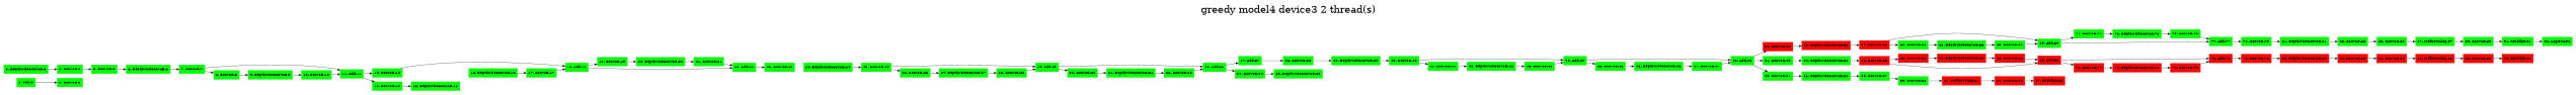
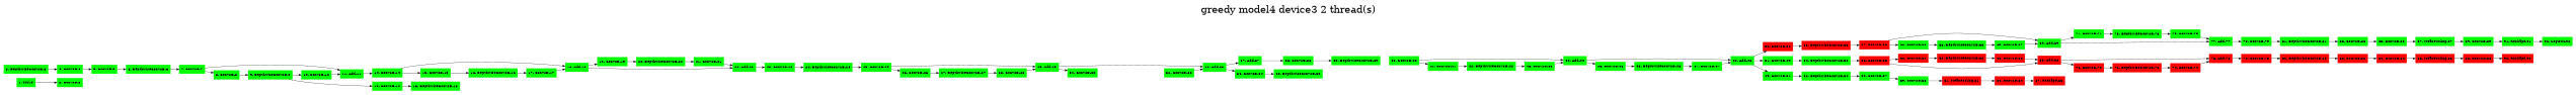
  digraph {
    fontcolor=black
    fontsize=40
    label="greedy model4 device3 2 thread(s)"
    labelloc=t
    rankdir=LR
    node [color=green shape=box style=filled]
    "1: Mul-0"
    "2: Conv2D-2"
    "3: DepthwiseConv2D-3"
    "4: Conv2D-4"
    "5: Conv2D-5"
    "6: DepthwiseConv2D-6"
    "7: Conv2D-7"
    "11: Add-11"
    "8: Conv2D-8"
    "12: Conv2D-12"
    "14: Conv2D-14"
    "9: DepthwiseConv2D-9"
    "13: DepthwiseConv2D-13"
    "10: Conv2D-10"
+   "15: Conv2D-15"
    "18: Add-18"
    "16: DepthwiseConv2D-16"
    "19: Conv2D-19"
    "22: Add-22"
    "17: Conv2D-17"
    "20: DepthwiseConv2D-20"
    "23: Conv2D-23"
    "21: Conv2D-21"
    "24: DepthwiseConv2D-24"
    "25: Conv2D-25"
    "29: Add-29"
    "26: Conv2D-26"
    "33: Add-33"
    "30: Conv2D-30"
    "27: DepthwiseConv2D-27"
    "37: Add-37"
    "34: Conv2D-34"
-   "31: DepthwiseConv2D-31"
    "28: Conv2D-28"
    "38: Conv2D-38"
    "35: DepthwiseConv2D-35"
    "32: Conv2D-32"
    "39: DepthwiseConv2D-39"
    "40: Conv2D-40"
    "44: Add-44"
    "41: Conv2D-41"
    "48: Add-48"
    "45: Conv2D-45"
    "42: DepthwiseConv2D-42"
    "50: Conv2D-50" [color=red]
    "51: Conv2D-49"
    "49: Conv2D-51"
    "46: DepthwiseConv2D-46"
    "43: Conv2D-43"
    "53: DepthwiseConv2D-53" [color=red]
    "54: DepthwiseConv2D-52"
    "52: DepthwiseConv2D-54"
    "47: Conv2D-47"
    "57: Conv2D-56" [color=red]
    "56: Conv2D-55" [color=red]
    "55: Conv2D-57"
    "59: Conv2D-58"
    "61: MeanPooling-61" [color=red]
    "64: Conv2D-64" [color=red]
    "67: Reshape-65" [color=red]
    "60: Conv2D-60"
    "69: Add-69"
    "63: DepthwiseConv2D-63"
    "71: Conv2D-71"
    "77: Add-77"
    "65: Conv2D-67"
    "73: DepthwiseConv2D-73"
    "78: Conv2D-79"
    "75: Conv2D-75"
    "81: DepthwiseConv2D-81"
    "83: Conv2D-83"
    "85: Conv2D-85"
    "87: MeanPooling-87"
    "89: Conv2D-89"
    "91: Reshape-91"
    "92: Logistic-92"
    "68: Add-68" [color=red]
    "58: Conv2D-59" [color=red]
    "76: Add-76" [color=red]
    "70: Conv2D-70" [color=red]
    "62: DepthwiseConv2D-62" [color=red]
    "79: Conv2D-78" [color=red]
    "72: DepthwiseConv2D-72" [color=red]
    "66: Conv2D-66" [color=red]
    "80: DepthwiseConv2D-80" [color=red]
    "74: Conv2D-74" [color=red]
    "82: Conv2D-82" [color=red]
    "84: Conv2D-84" [color=red]
    "86: MeanPooling-86" [color=red]
    "88: Conv2D-88" [color=red]
    "90: Reshape-90" [color=red]
    "1: Mul-0" -> "2: Conv2D-2"
    "3: DepthwiseConv2D-3" -> "4: Conv2D-4"
    "4: Conv2D-4" -> "5: Conv2D-5"
    "5: Conv2D-5" -> "6: DepthwiseConv2D-6"
    "6: DepthwiseConv2D-6" -> "7: Conv2D-7"
    "7: Conv2D-7" -> "11: Add-11"
    "7: Conv2D-7" -> "8: Conv2D-8"
-   "11: Add-11" -> "12: Conv2D-12"
+   "9: DepthwiseConv2D-9" -> "12: Conv2D-12"
    "11: Add-11" -> "14: Conv2D-14"
    "8: Conv2D-8" -> "9: DepthwiseConv2D-9"
    "12: Conv2D-12" -> "13: DepthwiseConv2D-13"
+   "14: Conv2D-14" -> "15: Conv2D-15"
    "14: Conv2D-14" -> "18: Add-18"
    "9: DepthwiseConv2D-9" -> "10: Conv2D-10"
    "10: Conv2D-10" -> "11: Add-11"
+   "15: Conv2D-15" -> "16: DepthwiseConv2D-16"
    "18: Add-18" -> "19: Conv2D-19"
    "18: Add-18" -> "22: Add-22"
    "16: DepthwiseConv2D-16" -> "17: Conv2D-17"
    "19: Conv2D-19" -> "20: DepthwiseConv2D-20"
    "22: Add-22" -> "23: Conv2D-23"
    "17: Conv2D-17" -> "18: Add-18"
    "20: DepthwiseConv2D-20" -> "21: Conv2D-21"
+   "23: Conv2D-23" -> "24: DepthwiseConv2D-24"
    "21: Conv2D-21" -> "22: Add-22"
    "24: DepthwiseConv2D-24" -> "25: Conv2D-25"
    "25: Conv2D-25" -> "29: Add-29"
    "25: Conv2D-25" -> "26: Conv2D-26"
    "29: Add-29" -> "33: Add-33"
    "29: Add-29" -> "30: Conv2D-30"
    "26: Conv2D-26" -> "27: DepthwiseConv2D-27"
    "33: Add-33" -> "37: Add-37"
    "33: Add-33" -> "34: Conv2D-34"
-   "30: Conv2D-30" -> "31: DepthwiseConv2D-31"
    "27: DepthwiseConv2D-27" -> "28: Conv2D-28"
    "37: Add-37" -> "38: Conv2D-38"
    "34: Conv2D-34" -> "35: DepthwiseConv2D-35"
-   "31: DepthwiseConv2D-31" -> "32: Conv2D-32"
    "28: Conv2D-28" -> "29: Add-29"
    "38: Conv2D-38" -> "39: DepthwiseConv2D-39"
    "32: Conv2D-32" -> "33: Add-33"
-   "39: DepthwiseConv2D-39" -> "40: Conv2D-40"
    "40: Conv2D-40" -> "44: Add-44"
    "40: Conv2D-40" -> "41: Conv2D-41"
    "44: Add-44" -> "48: Add-48"
    "44: Add-44" -> "45: Conv2D-45"
    "41: Conv2D-41" -> "42: DepthwiseConv2D-42"
    "48: Add-48" -> "50: Conv2D-50"
    "48: Add-48" -> "51: Conv2D-49"
    "48: Add-48" -> "49: Conv2D-51"
    "45: Conv2D-45" -> "46: DepthwiseConv2D-46"
    "42: DepthwiseConv2D-42" -> "43: Conv2D-43"
    "50: Conv2D-50" -> "53: DepthwiseConv2D-53"
    "51: Conv2D-49" -> "54: DepthwiseConv2D-52"
    "49: Conv2D-51" -> "52: DepthwiseConv2D-54"
    "46: DepthwiseConv2D-46" -> "47: Conv2D-47"
    "43: Conv2D-43" -> "44: Add-44"
    "53: DepthwiseConv2D-53" -> "57: Conv2D-56"
    "54: DepthwiseConv2D-52" -> "56: Conv2D-55"
    "52: DepthwiseConv2D-54" -> "55: Conv2D-57"
    "47: Conv2D-47" -> "48: Add-48"
    "57: Conv2D-56" -> "60: Conv2D-60"
    "57: Conv2D-56" -> "69: Add-69"
    "56: Conv2D-55" -> "68: Add-68"
    "56: Conv2D-55" -> "58: Conv2D-59"
    "55: Conv2D-57" -> "59: Conv2D-58"
    "59: Conv2D-58" -> "61: MeanPooling-61"
    "61: MeanPooling-61" -> "64: Conv2D-64"
    "64: Conv2D-64" -> "67: Reshape-65"
    "60: Conv2D-60" -> "63: DepthwiseConv2D-63"
    "69: Add-69" -> "71: Conv2D-71"
    "69: Add-69" -> "77: Add-77"
    "63: DepthwiseConv2D-63" -> "65: Conv2D-67"
    "71: Conv2D-71" -> "73: DepthwiseConv2D-73"
    "77: Add-77" -> "78: Conv2D-79"
    "65: Conv2D-67" -> "69: Add-69"
    "73: DepthwiseConv2D-73" -> "75: Conv2D-75"
    "78: Conv2D-79" -> "81: DepthwiseConv2D-81"
    "75: Conv2D-75" -> "77: Add-77"
    "81: DepthwiseConv2D-81" -> "83: Conv2D-83"
    "83: Conv2D-83" -> "85: Conv2D-85"
    "85: Conv2D-85" -> "87: MeanPooling-87"
    "87: MeanPooling-87" -> "89: Conv2D-89"
    "89: Conv2D-89" -> "91: Reshape-91"
    "91: Reshape-91" -> "92: Logistic-92"
    "68: Add-68" -> "76: Add-76"
    "68: Add-68" -> "70: Conv2D-70"
    "58: Conv2D-59" -> "62: DepthwiseConv2D-62"
    "76: Add-76" -> "79: Conv2D-78"
    "70: Conv2D-70" -> "72: DepthwiseConv2D-72"
    "62: DepthwiseConv2D-62" -> "66: Conv2D-66"
    "79: Conv2D-78" -> "80: DepthwiseConv2D-80"
    "72: DepthwiseConv2D-72" -> "74: Conv2D-74"
    "66: Conv2D-66" -> "68: Add-68"
    "80: DepthwiseConv2D-80" -> "82: Conv2D-82"
    "74: Conv2D-74" -> "76: Add-76"
    "82: Conv2D-82" -> "84: Conv2D-84"
    "84: Conv2D-84" -> "86: MeanPooling-86"
    "86: MeanPooling-86" -> "88: Conv2D-88"
    "88: Conv2D-88" -> "90: Reshape-90"
  }
